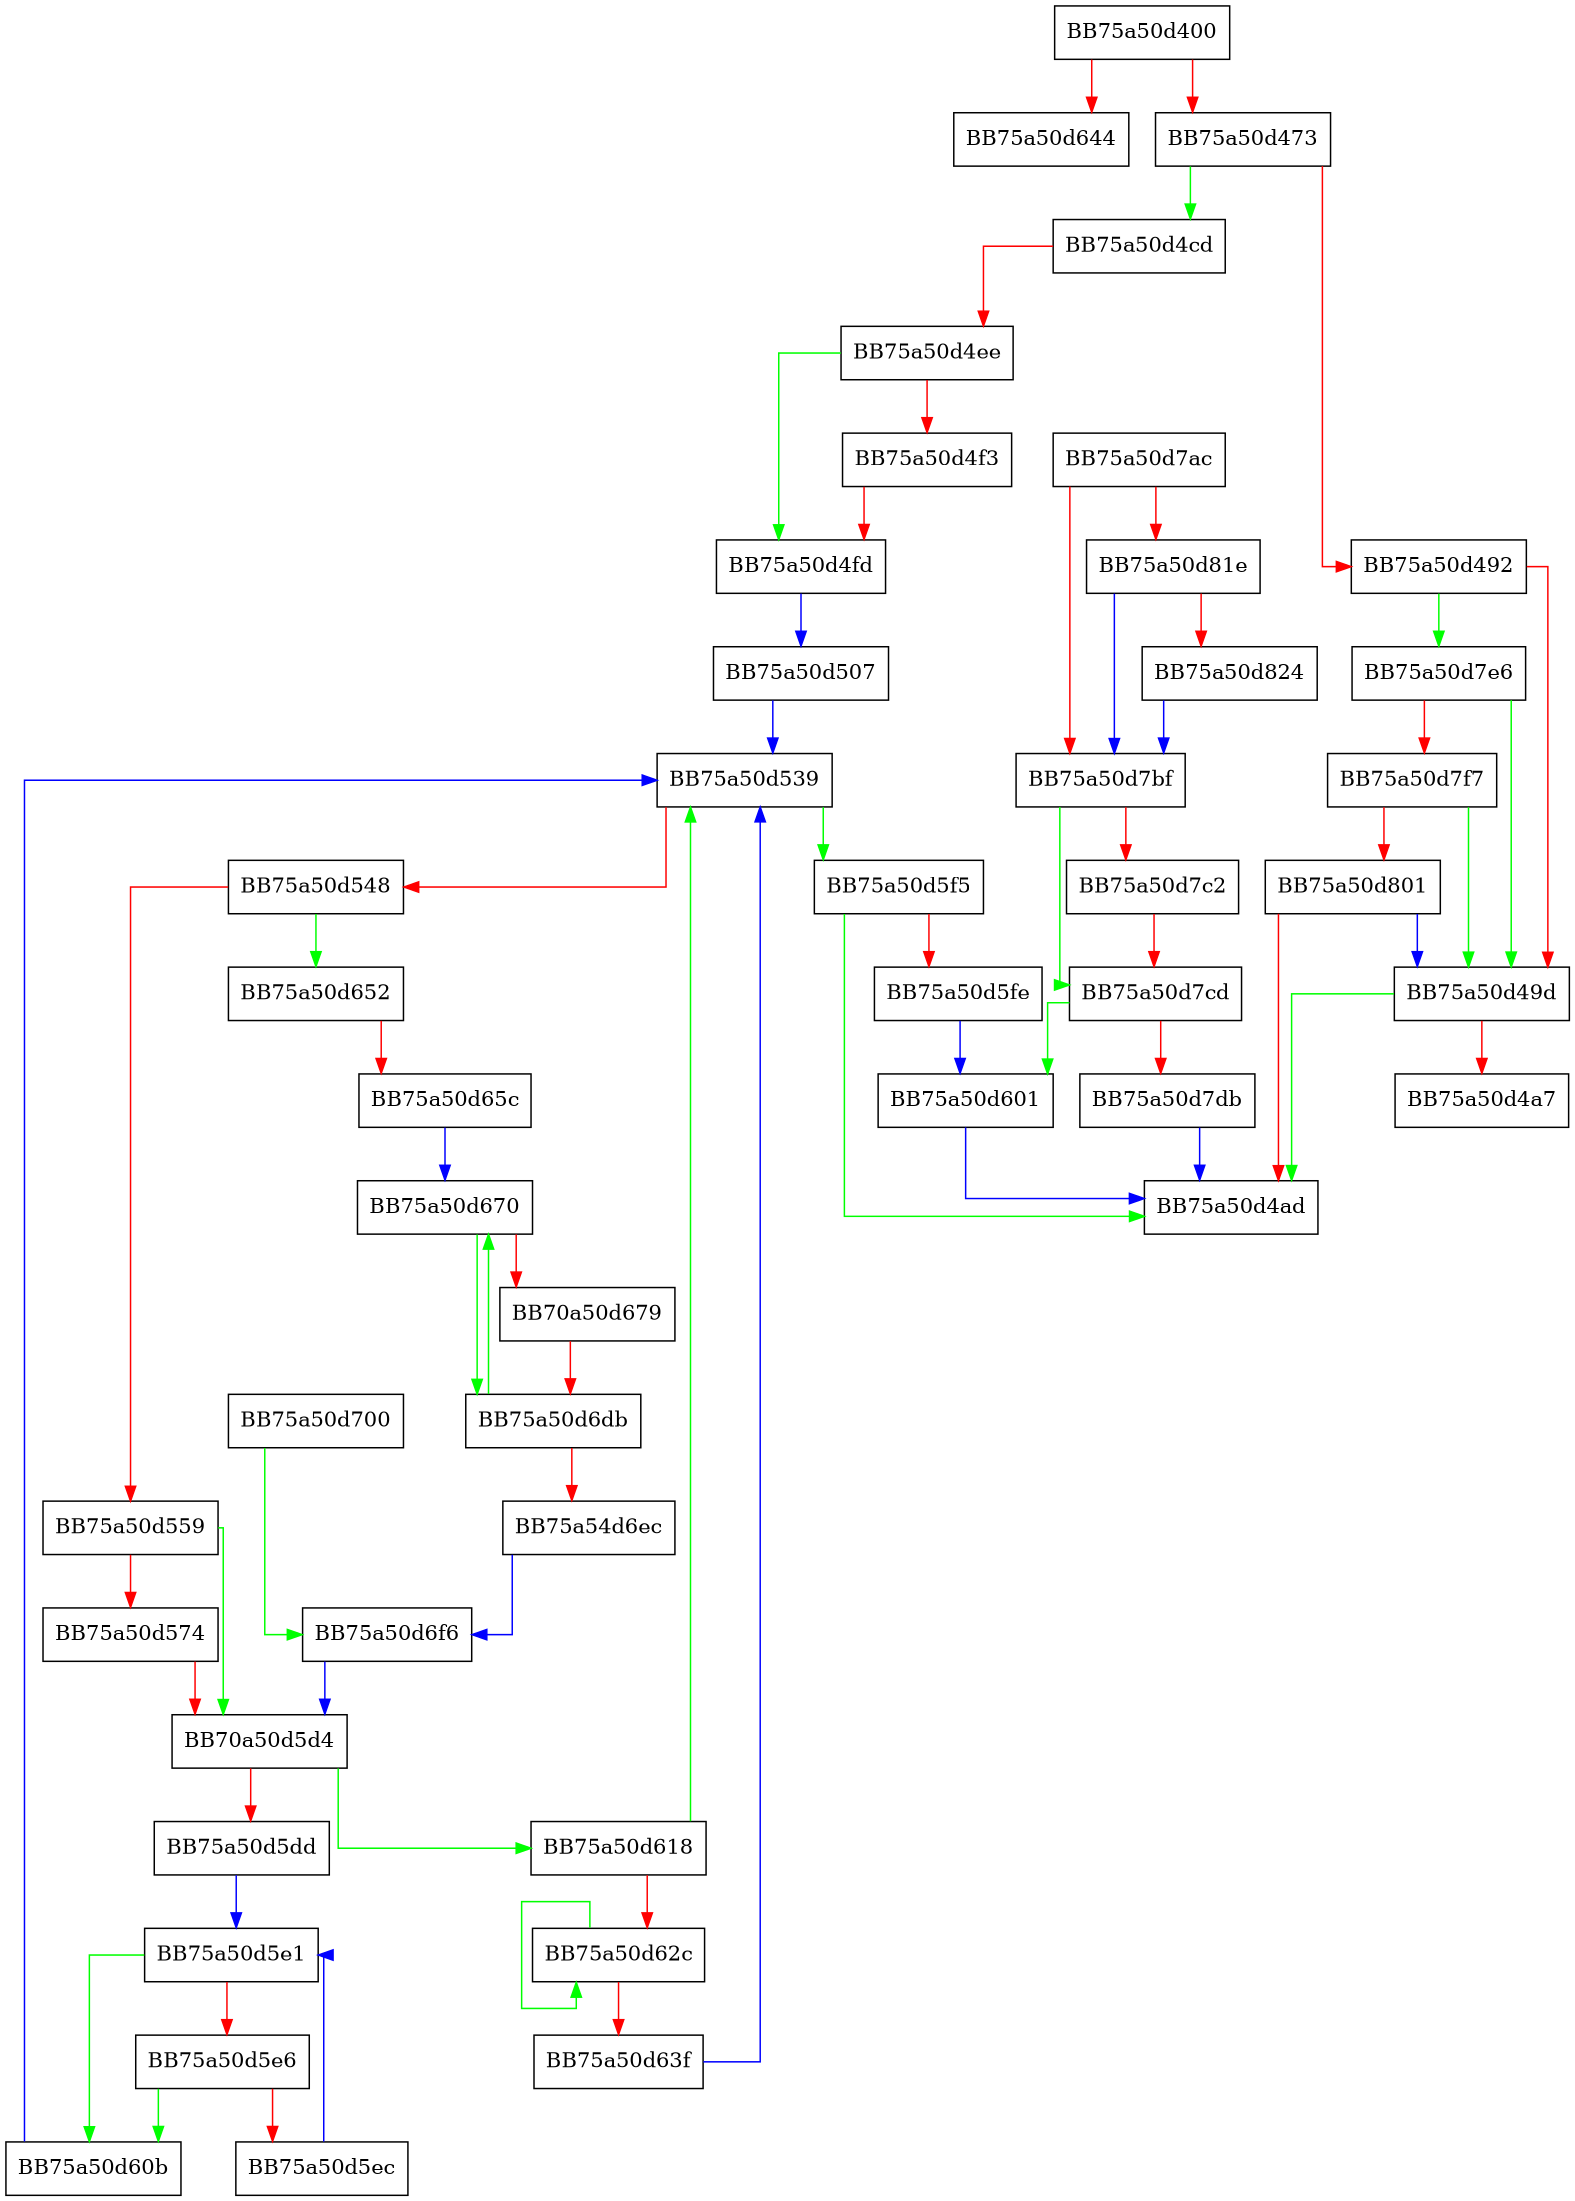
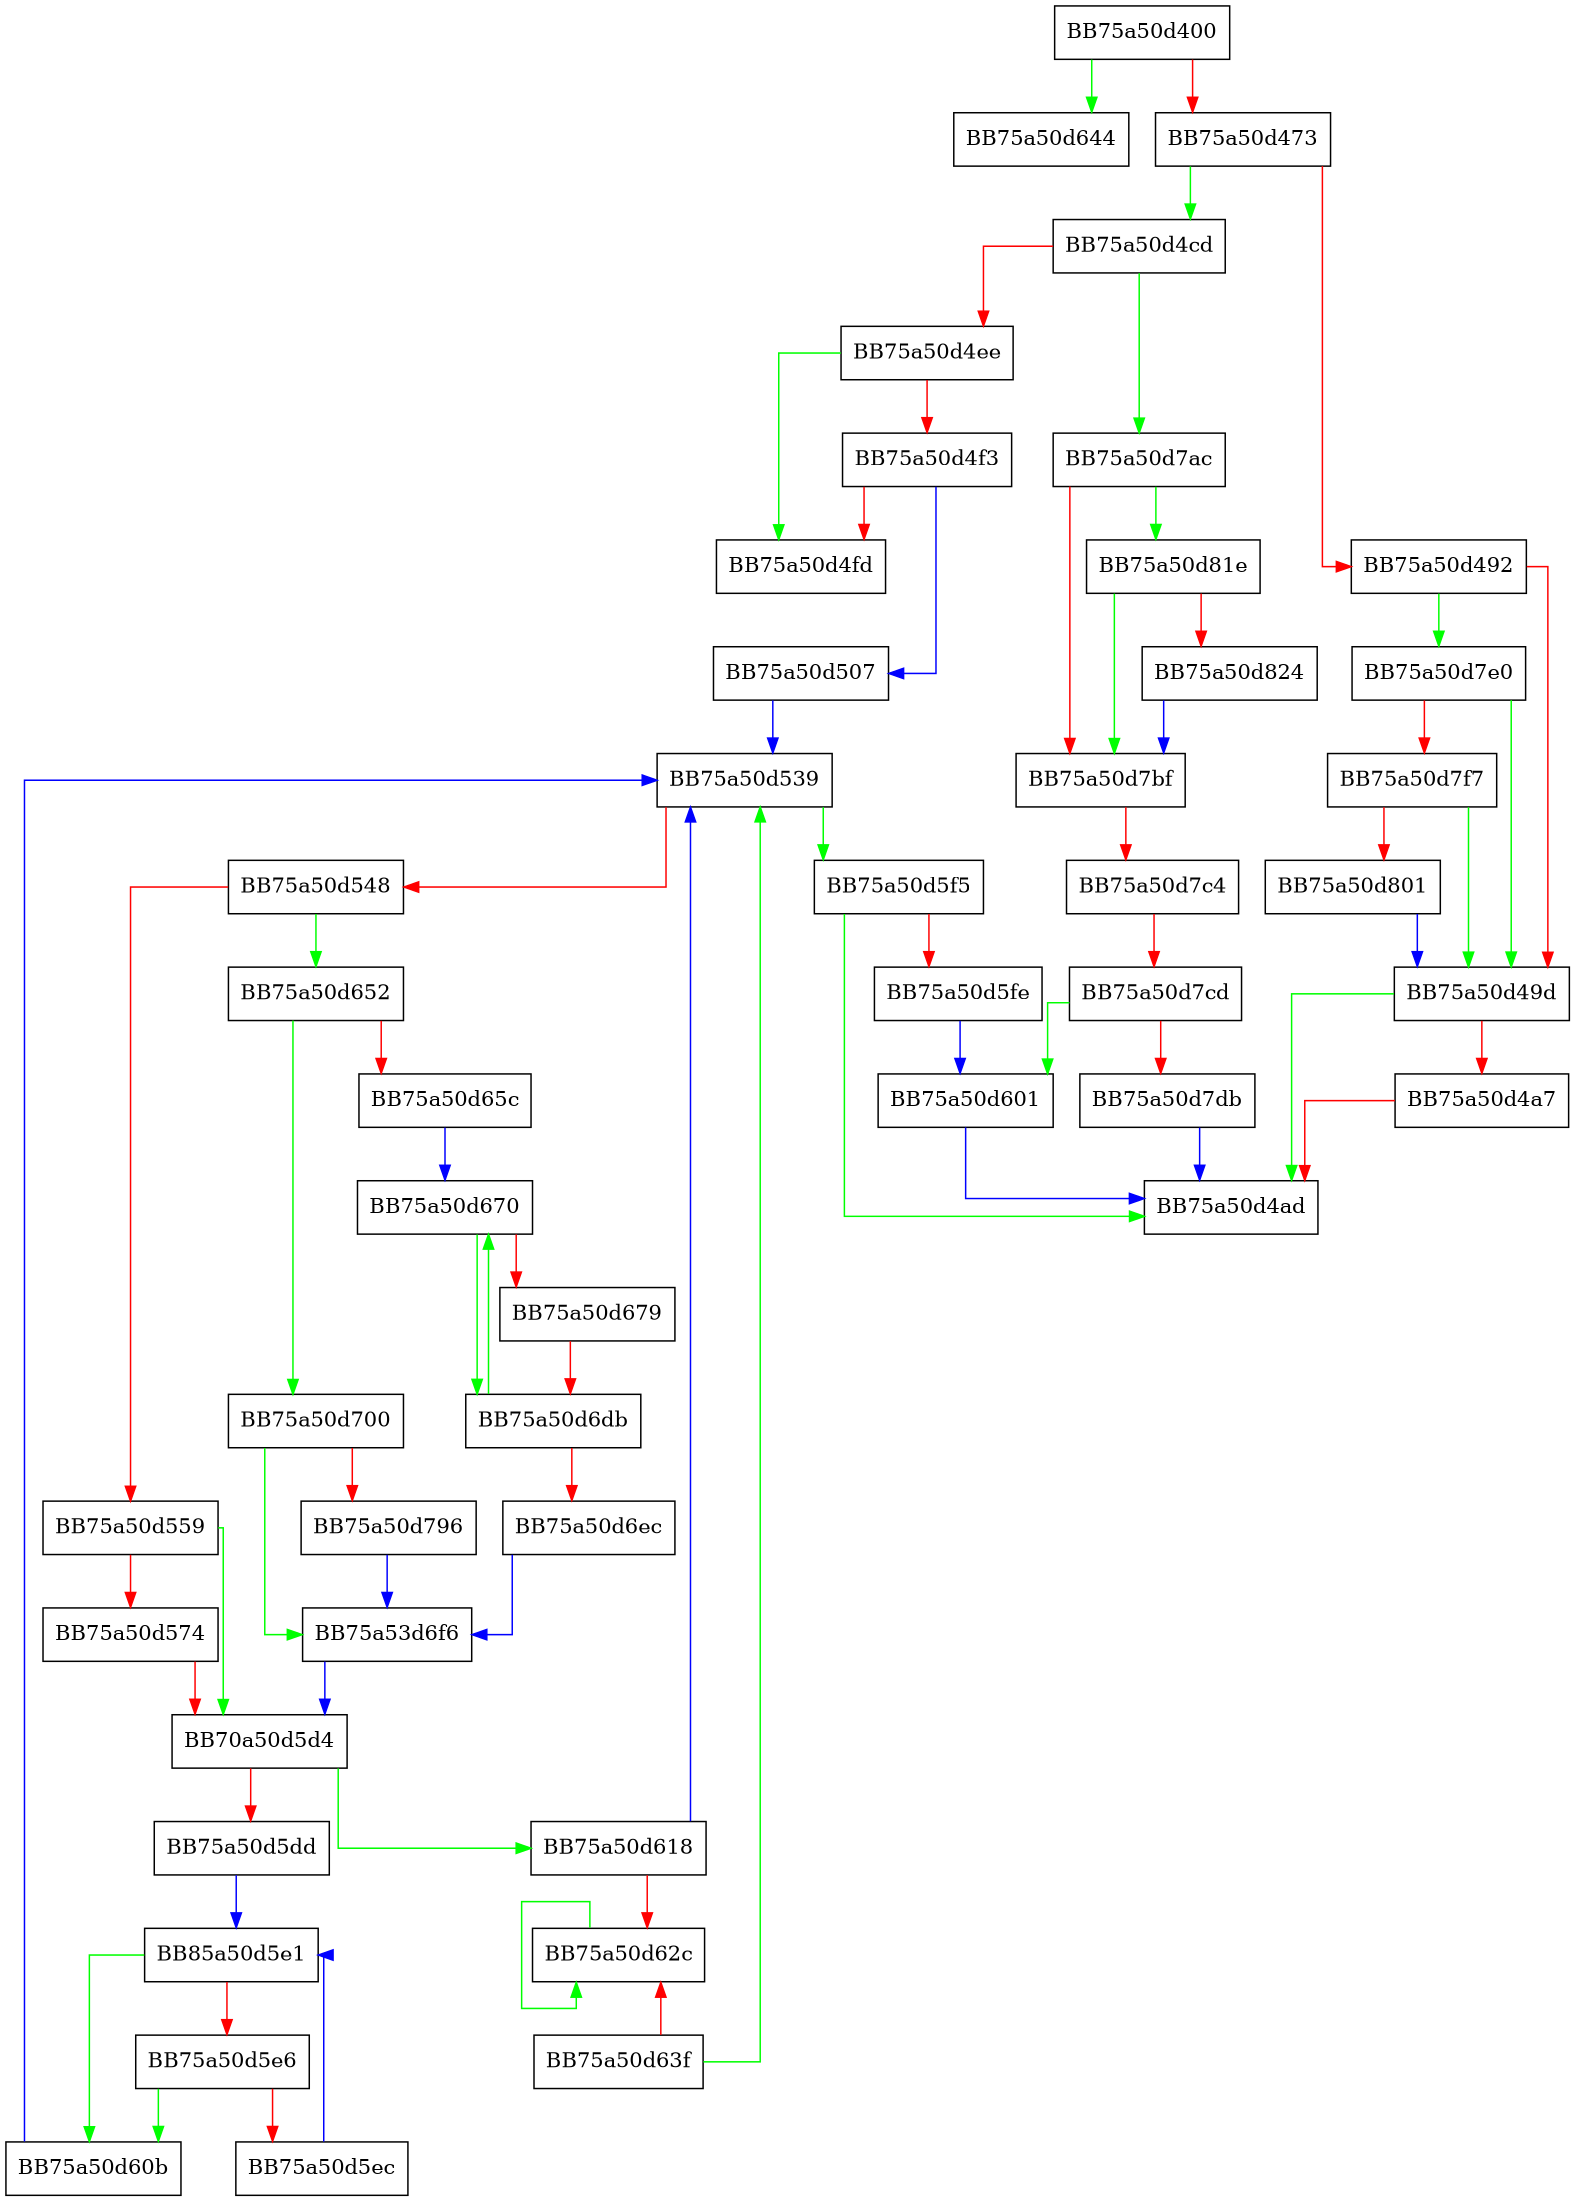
  digraph {
    splines=ortho
    node [shape=box]
    edge [color=red]
    BB75a50d400
    BB75a50d644
    BB75a50d473
    BB75a50d4cd
    BB75a50d492
    BB75a50d507
    BB75a50d539
    BB75a50d7ac
    BB75a50d4ee
-   BB75a50d7e0 [label=BB75a50d7e6]
+   BB75a50d7e0
    BB75a50d49d
    BB75a50d81e
    BB75a50d7bf
    BB75a50d4fd
    BB75a50d4f3
    BB75a50d7f7
    BB75a50d4ad
    BB75a50d4a7
    BB75a50d801
    BB75a50d824
    BB75a50d7cd
-   BB75a50d7c4 [label=BB75a50d7c2]
+   BB75a50d7c4
    BB75a50d5f5
    BB75a50d548
    BB75a50d5fe
    BB75a50d652
    BB75a50d559
    BB75a50d601
    BB75a50d700
    BB75a50d65c
    n31 [label=BB70a50d5d4]
    BB75a50d574
-   BB75a50d6f6
+   BB75a50d6f6 [label=BB75a53d6f6]
+   BB75a50d796
    BB75a50d670
    BB75a50d618
    BB75a50d5dd
    BB75a50d62c
-   BB75a50d5e1
+   BB75a50d5e1 [label=BB85a50d5e1]
    BB75a50d63f
    BB75a50d60b
    BB75a50d5e6
    BB75a50d5ec
    BB75a50d6db
-   BB75a50d679 [label=BB70a50d679]
-   BB75a50d6ec [label=BB75a54d6ec]
+   BB75a50d679
+   BB75a50d6ec
    BB75a50d7db
-   BB75a50d400 -> BB75a50d644
+   BB75a50d400 -> BB75a50d644 [color=green]
    BB75a50d400 -> BB75a50d473
    BB75a50d473 -> BB75a50d4cd [color=green]
    BB75a50d473 -> BB75a50d492
+   BB75a50d4cd -> BB75a50d7ac [color=green]
    BB75a50d4cd -> BB75a50d4ee
    BB75a50d492 -> BB75a50d7e0 [color=green]
    BB75a50d492 -> BB75a50d49d
    BB75a50d507 -> BB75a50d539 [color=blue]
    BB75a50d539 -> BB75a50d5f5 [color=green]
    BB75a50d539 -> BB75a50d548
-   BB75a50d7ac -> BB75a50d81e
+   BB75a50d7ac -> BB75a50d81e [color=green]
    BB75a50d7ac -> BB75a50d7bf
    BB75a50d4ee -> BB75a50d4fd [color=green]
    BB75a50d4ee -> BB75a50d4f3
    BB75a50d7e0 -> BB75a50d49d [color=green]
    BB75a50d7e0 -> BB75a50d7f7
    BB75a50d49d -> BB75a50d4ad [color=green]
    BB75a50d49d -> BB75a50d4a7
-   BB75a50d81e -> BB75a50d7bf [color=blue]
+   BB75a50d81e -> BB75a50d7bf [color=green]
    BB75a50d81e -> BB75a50d824
-   BB75a50d7bf -> BB75a50d7cd [color=green]
    BB75a50d7bf -> BB75a50d7c4
-   BB75a50d4fd -> BB75a50d507 [color=blue]
+   BB75a50d4f3 -> BB75a50d507 [color=blue]
    BB75a50d4f3 -> BB75a50d4fd
    BB75a50d7f7 -> BB75a50d49d [color=green]
    BB75a50d7f7 -> BB75a50d801
-   BB75a50d801 -> BB75a50d4ad
+   BB75a50d4a7 -> BB75a50d4ad
    BB75a50d801 -> BB75a50d49d [color=blue]
    BB75a50d824 -> BB75a50d7bf [color=blue]
    BB75a50d7cd -> BB75a50d601 [color=green]
    BB75a50d7cd -> BB75a50d7db
    BB75a50d7c4 -> BB75a50d7cd
    BB75a50d5f5 -> BB75a50d4ad [color=green]
    BB75a50d5f5 -> BB75a50d5fe
    BB75a50d548 -> BB75a50d652 [color=green]
    BB75a50d548 -> BB75a50d559
    BB75a50d5fe -> BB75a50d601 [color=blue]
+   BB75a50d652 -> BB75a50d700 [color=green]
    BB75a50d652 -> BB75a50d65c
    BB75a50d559 -> n31 [color=green]
    BB75a50d559 -> BB75a50d574
    BB75a50d601 -> BB75a50d4ad [color=blue]
    BB75a50d700 -> BB75a50d6f6 [color=green]
+   BB75a50d700 -> BB75a50d796
    BB75a50d65c -> BB75a50d670 [color=blue]
    n31 -> BB75a50d618 [color=green]
    n31 -> BB75a50d5dd
    BB75a50d574 -> n31
    BB75a50d6f6 -> n31 [color=blue]
+   BB75a50d796 -> BB75a50d6f6 [color=blue]
    BB75a50d670 -> BB75a50d6db [color=green]
    BB75a50d670 -> BB75a50d679
-   BB75a50d618 -> BB75a50d539 [color=green]
+   BB75a50d618 -> BB75a50d539 [color=blue]
    BB75a50d618 -> BB75a50d62c
    BB75a50d5dd -> BB75a50d5e1 [color=blue]
    BB75a50d62c -> BB75a50d62c [color=green]
-   BB75a50d62c -> BB75a50d63f
+   BB75a50d63f -> BB75a50d62c
    BB75a50d5e1 -> BB75a50d60b [color=green]
    BB75a50d5e1 -> BB75a50d5e6
-   BB75a50d63f -> BB75a50d539 [color=blue]
+   BB75a50d63f -> BB75a50d539 [color=green]
    BB75a50d60b -> BB75a50d539 [color=blue]
    BB75a50d5e6 -> BB75a50d60b [color=green]
    BB75a50d5e6 -> BB75a50d5ec
    BB75a50d5ec -> BB75a50d5e1 [color=blue]
    BB75a50d6db -> BB75a50d670 [color=green]
    BB75a50d6db -> BB75a50d6ec
    BB75a50d679 -> BB75a50d6db
    BB75a50d6ec -> BB75a50d6f6 [color=blue]
    BB75a50d7db -> BB75a50d4ad [color=blue]
  }
